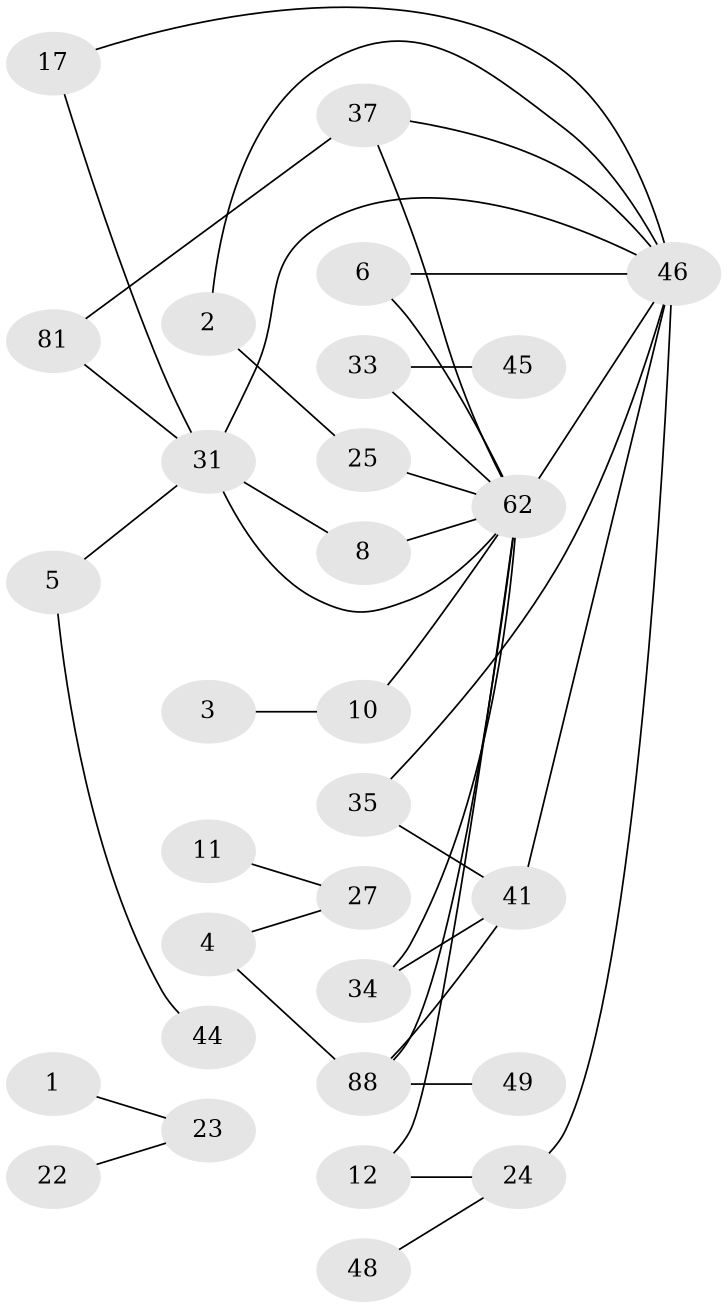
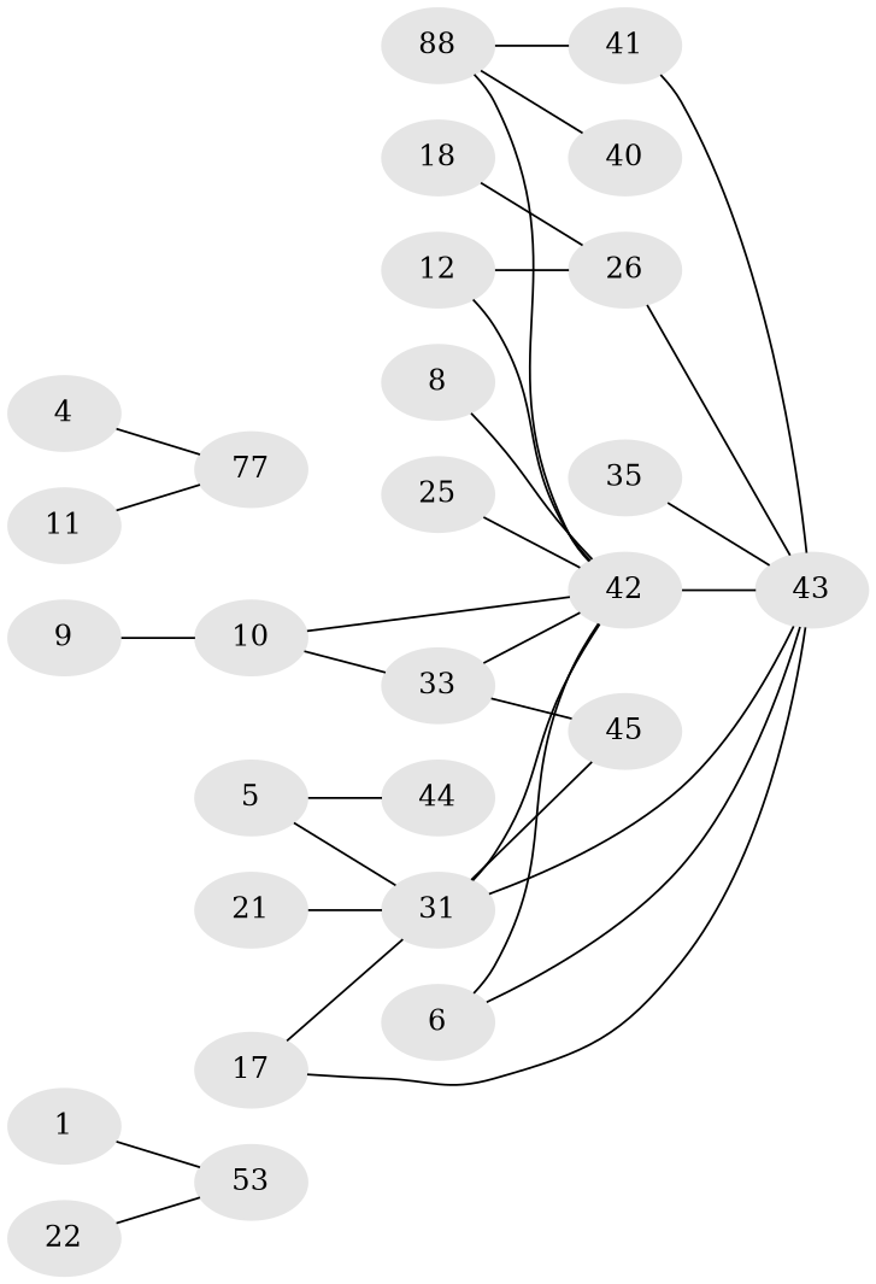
  graph {
    rankdir=LR
    node [color=gray90 style=filled]
    edge [weight=1.0]
    1
-   23
-   2
+   23 [label=53]
    25
-   43 [label=46]
-   42 [label=62]
+   43
+   42
    4
-   27
+   27 [label=77]
    n9 [label=88]
    41
-   40 [label=49]
+   40
    5
    31
    44
    45
    6
    8
-   9 [label=3]
+   9
    10
    33
    11
    12
-   26 [label=24]
+   26
    17
-   18 [label=48]
-   21 [label=81]
-   37
+   18
+   21
    22
    35
-   34
    1 -- 23
-   2 -- 25
-   2 -- 43
    25 -- 42
    42 -- 43
    4 -- 27
-   4 -- n9
    n9 -- 42
    n9 -- 41
    n9 -- 40
    41 -- 43
    5 -- 31
    5 -- 44
    31 -- 43
    31 -- 42
-   31 -- 8
+   31 -- 45
    6 -- 43
    6 -- 42
    8 -- 42
    9 -- 10
    10 -- 42
+   10 -- 33
    33 -- 42
    33 -- 45
    11 -- 27
    12 -- 42
    12 -- 26
    26 -- 43
    17 -- 43
    17 -- 31
    18 -- 26
    21 -- 31
-   21 -- 37
-   37 -- 43
-   37 -- 42 [weight=2.0]
    22 -- 23
    35 -- 43
-   35 -- 41
-   34 -- 42
-   34 -- 41
  }
